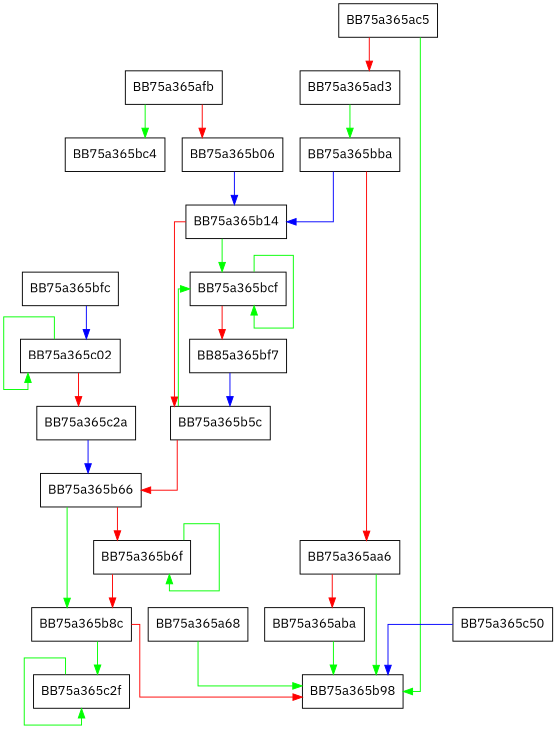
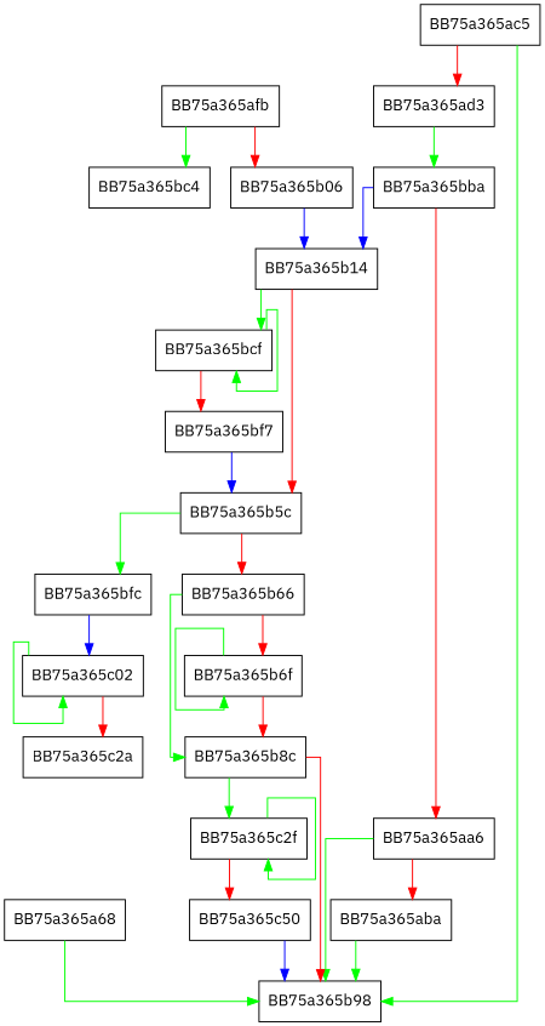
  digraph {
    fontname="IBM Plex Sans"
    splines=ortho
    node [fontname="IBM Plex Sans" shape=box]
    edge [color=green fontname="IBM Plex Sans"]
    BB75a365a68
    BB75a365b98
    BB75a365aa6
    BB75a365aba
    BB75a365ac5
    BB75a365ad3
    BB75a365bba
    BB75a365b14
    BB75a365afb
    BB75a365bc4
    BB75a365b06
    BB75a365bcf
    BB75a365b5c
-   BB75a365bf7 [label=BB85a365bf7]
+   BB75a365bf7
    BB75a365bfc
    BB75a365b66
    BB75a365c02
    BB75a365b8c
    BB75a365b6f
    BB75a365c2a
    BB75a365c2f
    BB75a365c50
    BB75a365a68 -> BB75a365b98
    BB75a365aa6 -> BB75a365b98
    BB75a365aa6 -> BB75a365aba [color=red]
    BB75a365aba -> BB75a365b98
    BB75a365ac5 -> BB75a365b98
    BB75a365ac5 -> BB75a365ad3 [color=red]
    BB75a365ad3 -> BB75a365bba
    BB75a365bba -> BB75a365aa6 [color=red]
    BB75a365bba -> BB75a365b14 [color=blue]
    BB75a365b14 -> BB75a365bcf
    BB75a365b14 -> BB75a365b5c [color=red]
    BB75a365afb -> BB75a365bc4
    BB75a365afb -> BB75a365b06 [color=red]
    BB75a365b06 -> BB75a365b14 [color=blue]
    BB75a365bcf -> BB75a365bcf
    BB75a365bcf -> BB75a365bf7 [color=red]
-   BB75a365b5c -> BB75a365bcf
+   BB75a365b5c -> BB75a365bfc
    BB75a365b5c -> BB75a365b66 [color=red]
    BB75a365bf7 -> BB75a365b5c [color=blue]
    BB75a365bfc -> BB75a365c02 [color=blue]
    BB75a365b66 -> BB75a365b8c
    BB75a365b66 -> BB75a365b6f [color=red]
    BB75a365c02 -> BB75a365c02
    BB75a365c02 -> BB75a365c2a [color=red]
    BB75a365b8c -> BB75a365b98 [color=red]
    BB75a365b8c -> BB75a365c2f
    BB75a365b6f -> BB75a365b8c [color=red]
    BB75a365b6f -> BB75a365b6f
-   BB75a365c2a -> BB75a365b66 [color=blue]
    BB75a365c2f -> BB75a365c2f
+   BB75a365c2f -> BB75a365c50 [color=red]
    BB75a365c50 -> BB75a365b98 [color=blue]
  }
